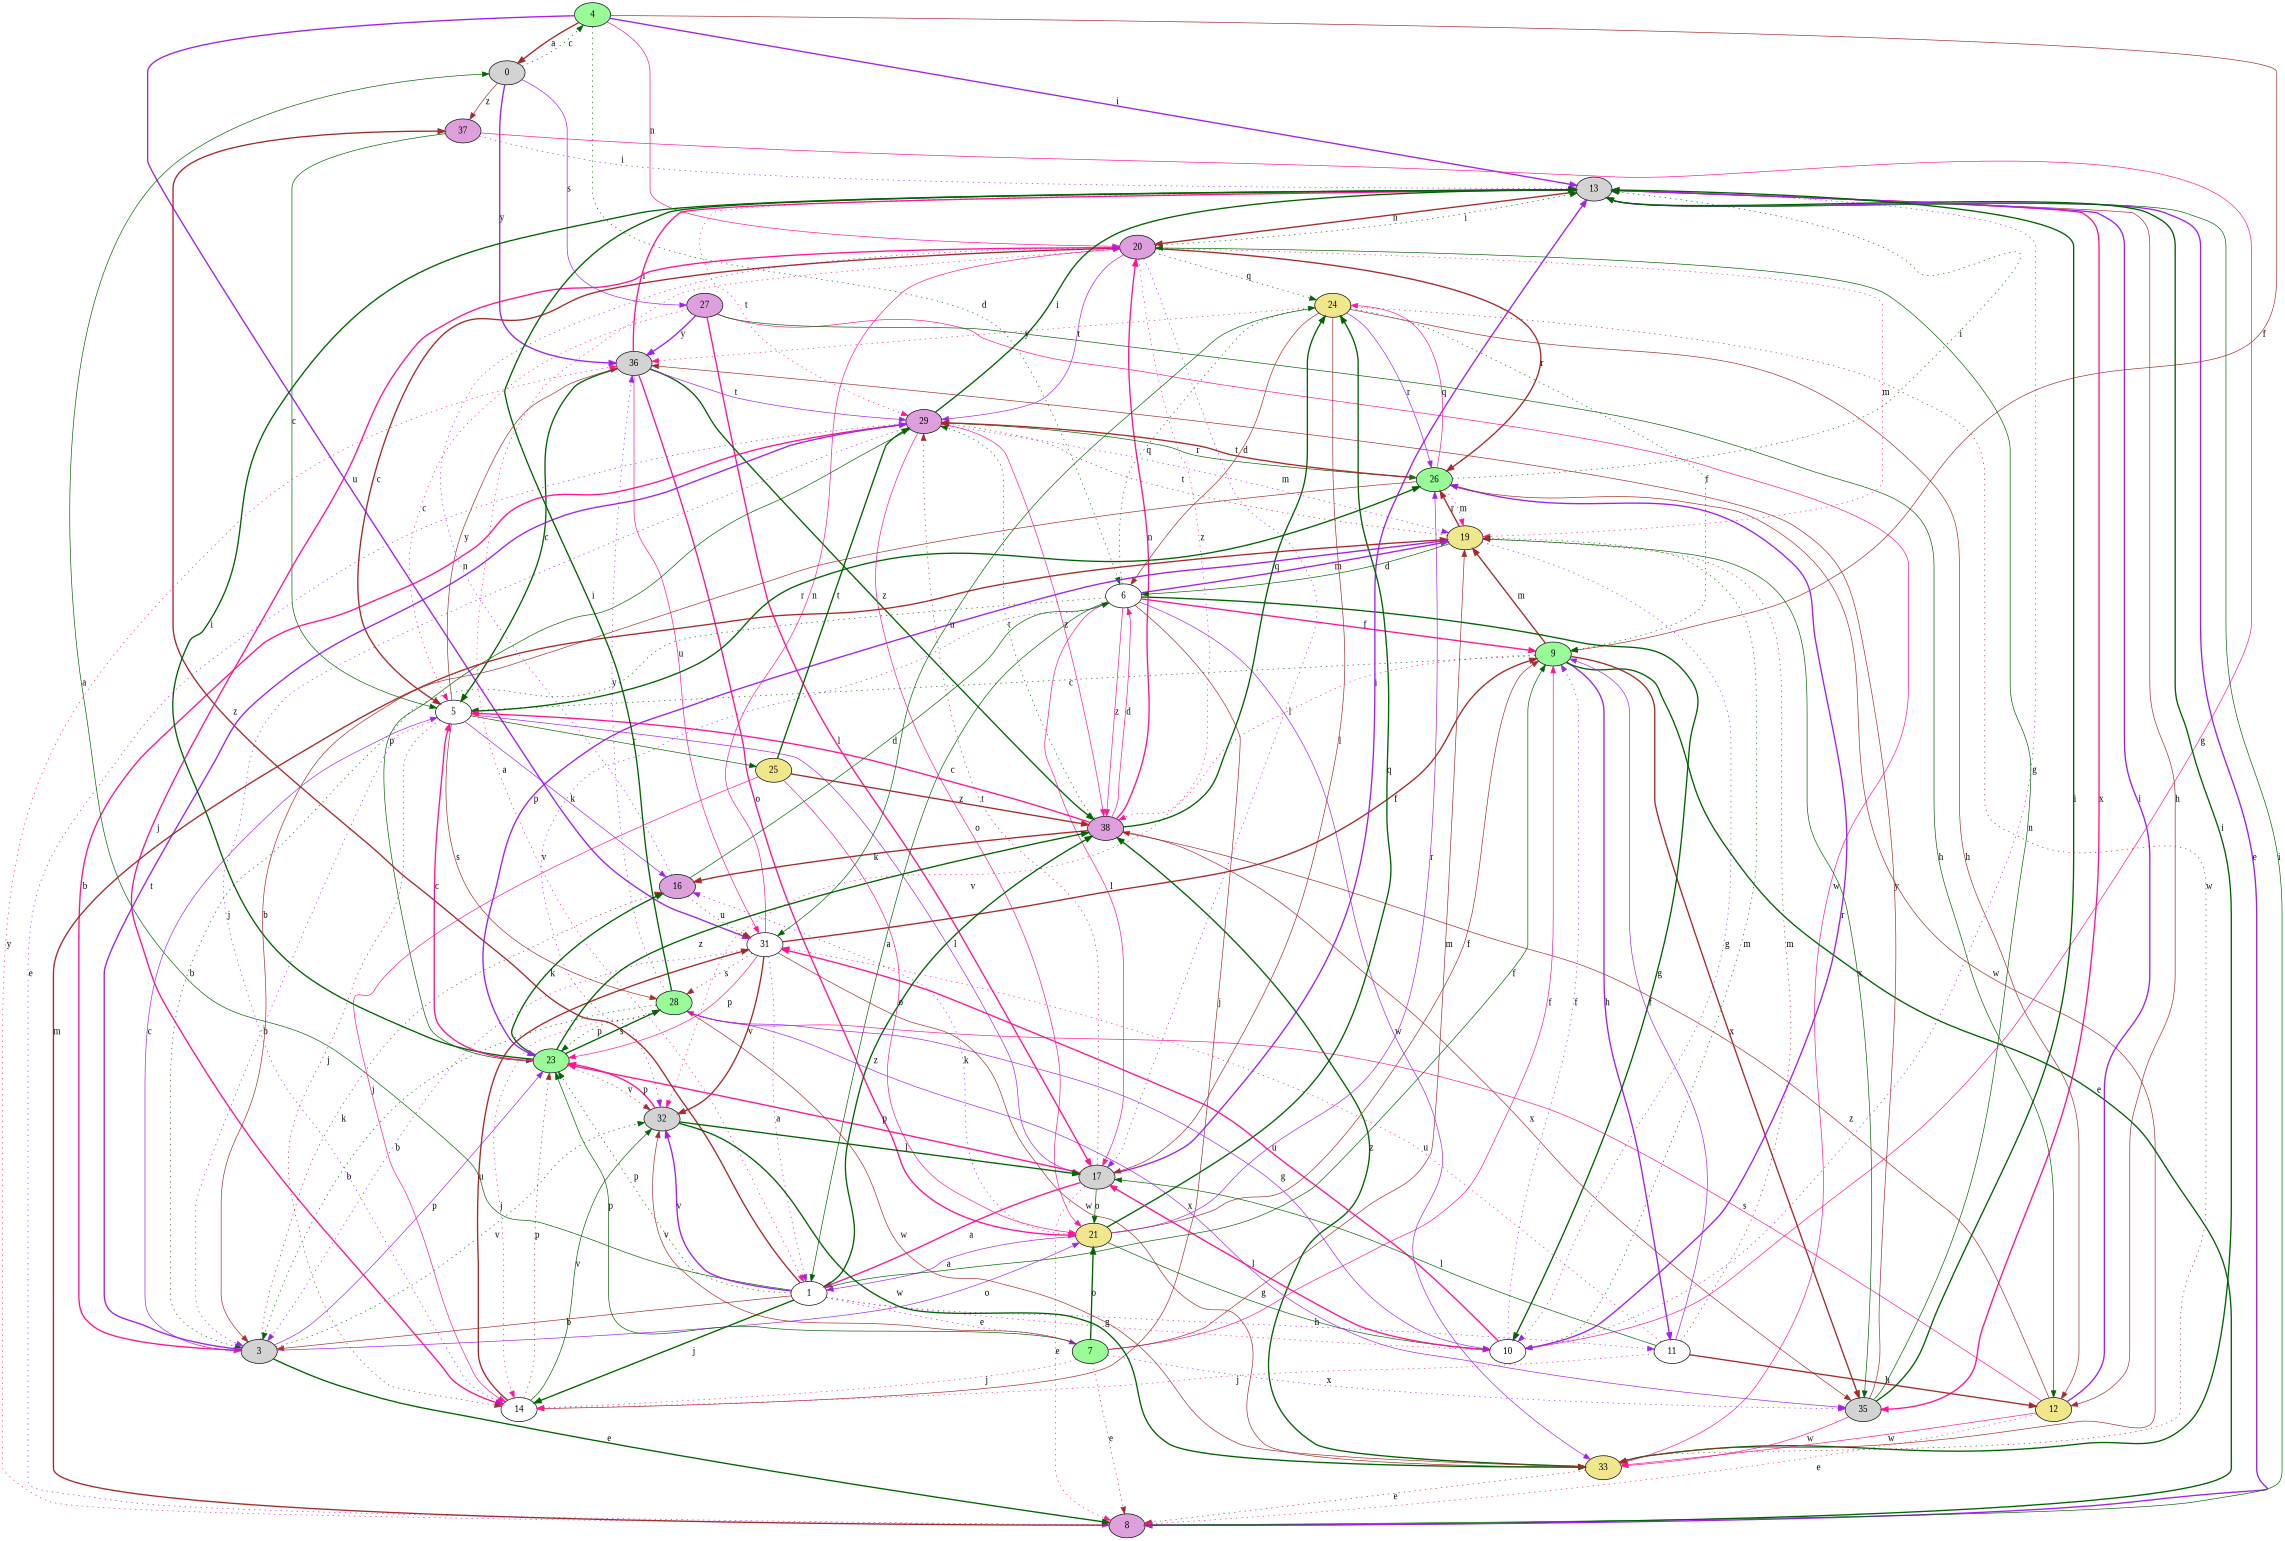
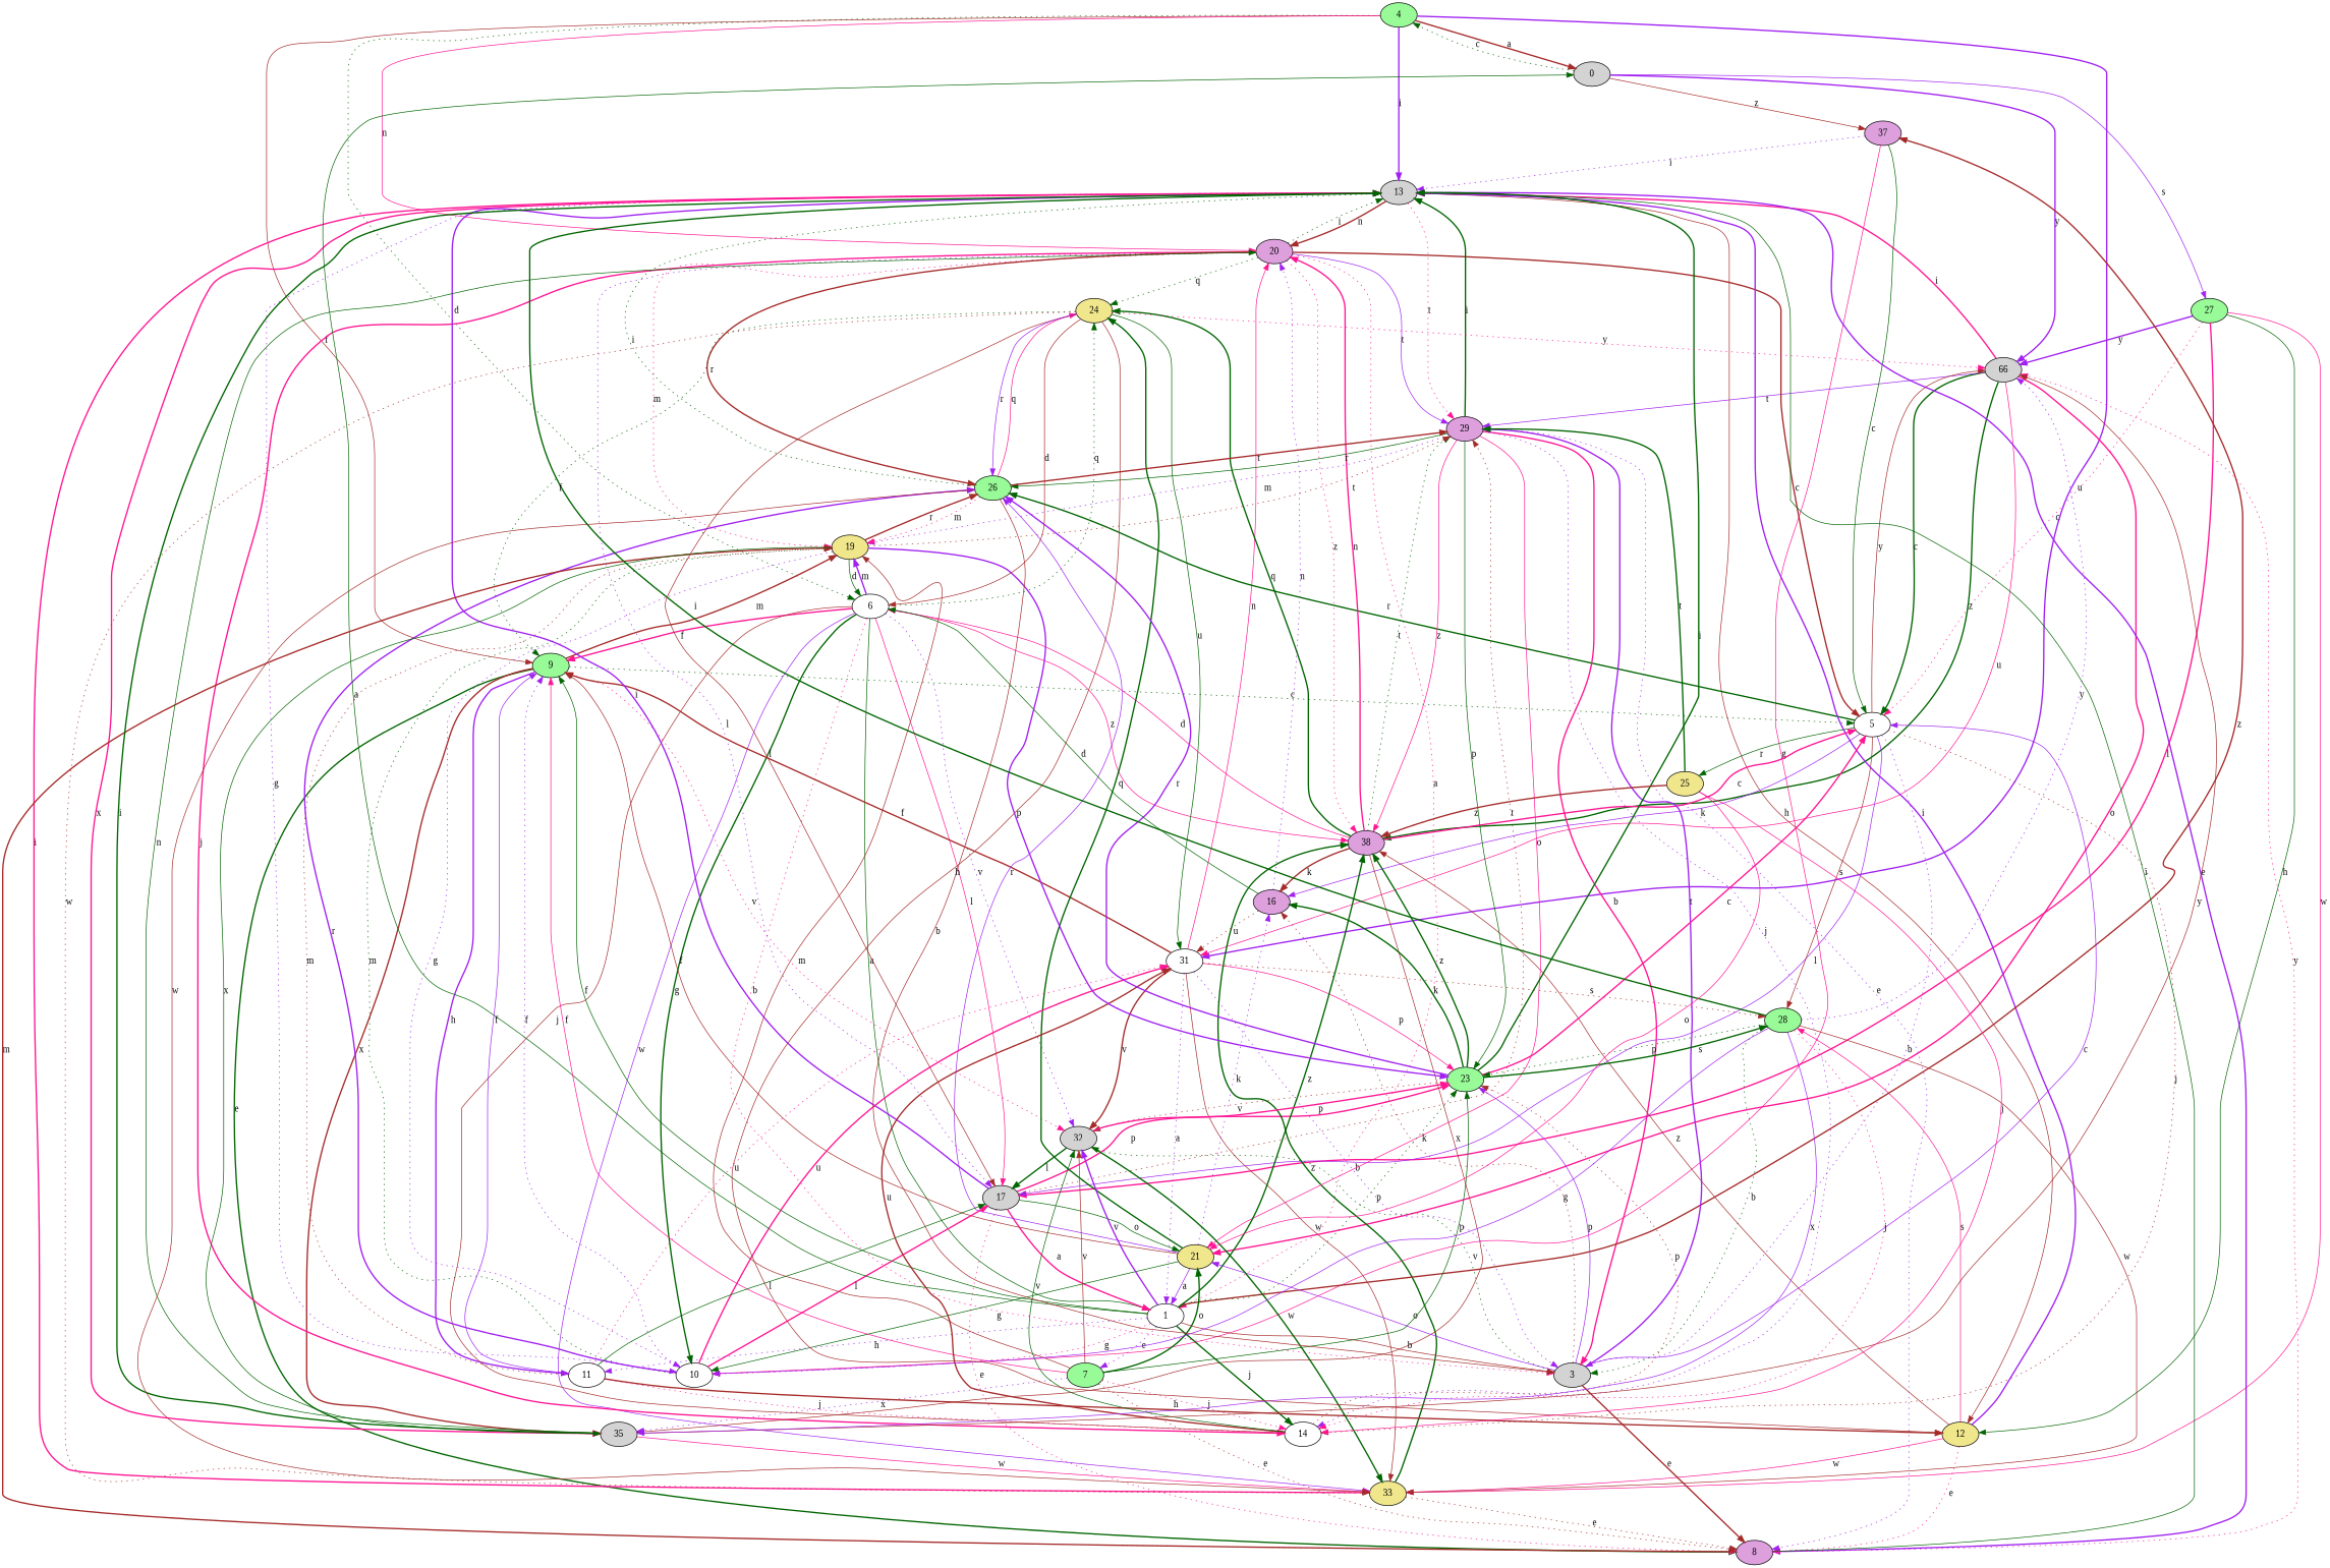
  strict digraph {
    fontname="Liberation Serif"
    node [fillcolor=palegreen fontname="Liberation Serif" style=filled]
    edge [color=darkgreen fontname="Liberation Serif" style=solid]
    4
    0 [fillcolor=lightgrey]
-   27 [fillcolor=plum]
-   36 [fillcolor=lightgrey]
+   27
+   36 [fillcolor=lightgrey label=66]
    37 [fillcolor=plum]
    9
    6 [fillcolor=white]
    13 [fillcolor=lightgrey]
    20 [fillcolor=plum]
    31 [fillcolor=white]
    5 [fillcolor=white]
    17 [fillcolor=lightgrey]
    33 [fillcolor=khaki]
    12 [fillcolor=khaki]
    38 [fillcolor=plum]
    21 [fillcolor=khaki]
    29 [fillcolor=plum]
    10 [fillcolor=white]
    1 [fillcolor=white]
    3 [fillcolor=lightgrey]
    7
    11 [fillcolor=white]
    14 [fillcolor=white]
    23
    32 [fillcolor=lightgrey]
    8 [fillcolor=plum]
    16 [fillcolor=plum]
    19 [fillcolor=khaki]
    35 [fillcolor=lightgrey]
    26
    28
    24 [fillcolor=khaki]
    25 [fillcolor=khaki]
    4 -> 0 [color=brown label=a style=bold]
    4 -> 9 [color=brown label=f]
    4 -> 6 [label=d style=dotted]
    4 -> 13 [color=purple label=i style=bold]
    4 -> 20 [color=deeppink label=n]
    4 -> 31 [color=purple label=u style=bold]
    0 -> 4 [label=c style=dotted]
    0 -> 27 [color=purple label=s]
    0 -> 36 [color=purple label=y style=bold]
    0 -> 37 [color=brown label=z]
    27 -> 36 [color=purple label=y style=bold]
    27 -> 5 [color=deeppink label=c style=dotted]
    27 -> 17 [color=deeppink label=l style=bold]
    27 -> 33 [color=deeppink label=w]
    27 -> 12 [label=h]
    36 -> 13 [color=deeppink label=i style=bold]
    36 -> 31 [color=deeppink label=u]
    36 -> 5 [label=c style=bold]
    36 -> 38 [label=z style=bold]
    36 -> 21 [color=deeppink label=o style=bold]
    36 -> 29 [color=purple label=t]
    37 -> 13 [color=purple label=i style=dotted]
    37 -> 5 [label=c]
    37 -> 10 [color=deeppink label=g]
    9 -> 5 [label=c style=dotted]
    9 -> 11 [color=purple label=h style=bold]
    9 -> 32 [color=deeppink label=v style=dotted]
    9 -> 8 [label=e style=bold]
    9 -> 19 [color=brown label=m style=bold]
    9 -> 35 [color=brown label=x style=bold]
    6 -> 9 [color=deeppink label=f style=bold]
    6 -> 17 [color=deeppink label=l]
    6 -> 33 [color=purple label=w]
    6 -> 38 [color=deeppink label=z]
    6 -> 10 [label=g style=bold]
    6 -> 1 [label=a]
-   6 -> 3 [label=b style=dotted]
+   6 -> 3 [color=deeppink label=b style=dotted]
    6 -> 14 [color=brown label=j]
    6 -> 32 [color=purple label=v style=dotted]
    6 -> 19 [color=purple label=m style=bold]
    6 -> 24 [label=q style=dotted]
    13 -> 20 [color=brown label=n style=bold]
    13 -> 12 [color=brown label=h]
    13 -> 29 [color=deeppink label=t style=dotted]
    13 -> 10 [color=purple label=g style=dotted]
    13 -> 8 [color=purple label=e style=bold]
    13 -> 35 [color=deeppink label=x style=bold]
    20 -> 13 [label=i style=dotted]
    20 -> 5 [color=brown label=c style=bold]
    20 -> 17 [color=purple label=l style=dotted]
    20 -> 38 [color=deeppink label=z style=dotted]
    20 -> 29 [color=purple label=t]
    20 -> 1 [color=deeppink label=a style=dotted]
    20 -> 14 [color=deeppink label=j style=bold]
    20 -> 19 [color=deeppink label=m style=dotted]
    20 -> 26 [color=brown label=r style=bold]
    20 -> 24 [label=q style=dotted]
    31 -> 9 [color=brown label=f style=bold]
    31 -> 20 [color=deeppink label=n]
    31 -> 33 [color=brown label=w]
    31 -> 1 [color=purple label=a style=dotted]
    31 -> 3 [color=purple label=b style=dotted]
    31 -> 23 [color=deeppink label=p]
    31 -> 32 [color=brown label=v style=bold]
    31 -> 28 [color=brown label=s style=dotted]
    5 -> 36 [color=brown label=y]
    5 -> 17 [color=purple label=l]
    5 -> 3 [color=purple label=b style=dotted]
    5 -> 14 [color=brown label=j style=dotted]
    5 -> 16 [color=purple label=k]
    5 -> 26 [label=r style=bold]
    5 -> 28 [color=brown label=s]
    5 -> 25 [label=r]
    17 -> 13 [color=purple label=i style=bold]
    17 -> 21 [label=o]
    17 -> 29 [color=brown label=t style=dotted]
    17 -> 1 [color=deeppink label=a style=bold]
    17 -> 23 [color=deeppink label=p style=bold]
    17 -> 8 [color=deeppink label=e style=dotted]
-   33 -> 13 [label=i style=bold]
+   33 -> 13 [color=deeppink label=i style=bold]
    33 -> 38 [label=z style=bold]
    33 -> 8 [color=brown label=e style=dotted]
    12 -> 13 [color=purple label=i style=bold]
    12 -> 33 [color=deeppink label=w]
    12 -> 38 [color=brown label=z]
    12 -> 8 [color=deeppink label=e style=dotted]
    12 -> 28 [color=deeppink label=s]
    38 -> 6 [color=deeppink label=d]
    38 -> 20 [color=deeppink label=n style=bold]
    38 -> 5 [color=deeppink label=c style=bold]
    38 -> 29 [label=t style=dotted]
    38 -> 16 [color=brown label=k style=bold]
    38 -> 35 [color=brown label=x]
    38 -> 24 [label=q style=bold]
    21 -> 9 [color=brown label=f]
    21 -> 10 [label=g]
    21 -> 1 [color=purple label=a]
    21 -> 16 [color=purple label=k style=dotted]
    21 -> 26 [color=purple label=r]
    21 -> 24 [label=q style=bold]
    29 -> 13 [label=i style=bold]
    29 -> 38 [color=deeppink label=z]
    29 -> 21 [color=deeppink label=o]
    29 -> 3 [color=deeppink label=b style=bold]
    29 -> 14 [color=purple label=j style=dotted]
    29 -> 23 [label=p]
    29 -> 8 [color=purple label=e style=dotted]
    29 -> 19 [color=purple label=m style=dotted]
    29 -> 26 [label=r]
    10 -> 9 [color=purple label=f style=dotted]
    10 -> 31 [color=deeppink label=u style=bold]
    10 -> 17 [color=deeppink label=l style=bold]
    10 -> 19 [label=m style=dotted]
    10 -> 26 [color=purple label=r style=bold]
    1 -> 0 [label=a]
    1 -> 37 [color=brown label=z style=bold]
    1 -> 9 [label=f]
    1 -> 38 [label=z style=bold]
    1 -> 10 [color=deeppink label=g style=dotted]
    1 -> 3 [color=brown label=b]
    1 -> 7 [color=purple label=e style=dotted]
    1 -> 11 [color=purple label=h style=dotted]
    1 -> 14 [label=j style=bold]
    1 -> 23 [label=p style=dotted]
    1 -> 32 [color=purple label=v style=bold]
    3 -> 5 [color=purple label=c]
    3 -> 21 [color=purple label=o]
    3 -> 29 [color=purple label=t style=bold]
    3 -> 23 [color=purple label=p]
    3 -> 32 [label=v style=dotted]
-   3 -> 8 [label=e style=bold]
+   3 -> 8 [color=brown label=e style=bold]
    3 -> 16 [color=brown label=k style=dotted]
    7 -> 9 [color=deeppink label=f]
    7 -> 21 [label=o style=bold]
    7 -> 14 [color=deeppink label=j style=dotted]
    7 -> 23 [label=p]
    7 -> 32 [color=brown label=v]
    7 -> 8 [color=brown label=e style=dotted]
    7 -> 19 [color=brown label=m]
    7 -> 35 [color=purple label=x style=dotted]
    11 -> 9 [color=purple label=f]
    11 -> 31 [color=deeppink label=u style=dotted]
    11 -> 17 [label=l]
    11 -> 12 [color=brown label=h style=bold]
    11 -> 14 [color=deeppink label=j style=dotted]
    11 -> 19 [color=brown label=m style=dotted]
    14 -> 31 [color=brown label=u style=bold]
    14 -> 23 [color=brown label=p style=dotted]
    14 -> 32 [label=v]
    23 -> 13 [label=i style=bold]
    23 -> 5 [color=deeppink label=c style=bold]
    23 -> 38 [label=z style=bold]
    23 -> 32 [color=brown label=v style=dotted]
    23 -> 16 [label=k style=bold]
+   23 -> 26 [color=purple label=r style=bold]
    23 -> 28 [label=s style=bold]
    32 -> 17 [label=l style=bold]
    32 -> 33 [label=w style=bold]
    32 -> 23 [color=deeppink label=p style=bold]
    8 -> 36 [color=deeppink label=y style=dotted]
    8 -> 13 [label=i]
    8 -> 19 [color=brown label=m style=bold]
    16 -> 6 [label=d]
    16 -> 20 [color=purple label=n style=dotted]
    16 -> 31 [color=brown label=u style=dotted]
    19 -> 6 [label=d]
    19 -> 29 [color=brown label=t style=dotted]
    19 -> 10 [color=purple label=g style=dotted]
    19 -> 23 [color=purple label=p style=bold]
    19 -> 35 [label=x]
    19 -> 26 [color=brown label=r style=bold]
    35 -> 36 [color=brown label=y]
    35 -> 13 [label=i style=bold]
    35 -> 20 [label=n]
    35 -> 33 [color=deeppink label=w]
    26 -> 13 [label=i style=dotted]
    26 -> 33 [color=brown label=w]
    26 -> 29 [color=brown label=t style=bold]
    26 -> 3 [color=brown label=b]
    26 -> 19 [color=deeppink label=m style=dotted]
    26 -> 24 [color=deeppink label=q]
    28 -> 36 [color=purple label=y style=dotted]
    28 -> 13 [label=i style=bold]
    28 -> 33 [color=brown label=w]
    28 -> 10 [color=purple label=g]
    28 -> 3 [label=b style=dotted]
    28 -> 14 [color=deeppink label=j style=dotted]
    28 -> 23 [label=p style=dotted]
    28 -> 35 [color=purple label=x]
    24 -> 36 [color=deeppink label=y style=dotted]
    24 -> 9 [label=f style=dotted]
    24 -> 6 [color=brown label=d]
    24 -> 31 [label=u]
    24 -> 17 [color=brown label=l]
    24 -> 33 [color=brown label=w style=dotted]
    24 -> 12 [color=brown label=h]
    24 -> 26 [color=purple label=r]
    25 -> 38 [color=brown label=z style=bold]
    25 -> 21 [color=deeppink label=o]
    25 -> 29 [label=t style=bold]
    25 -> 14 [color=deeppink label=j]
  }
